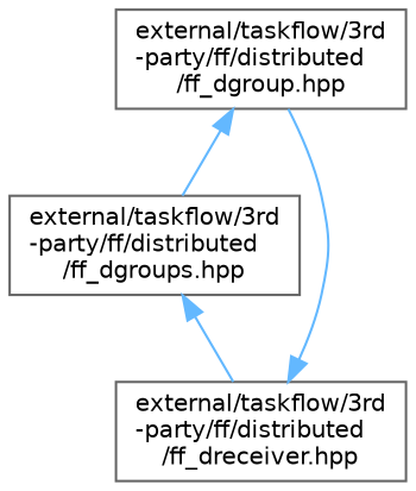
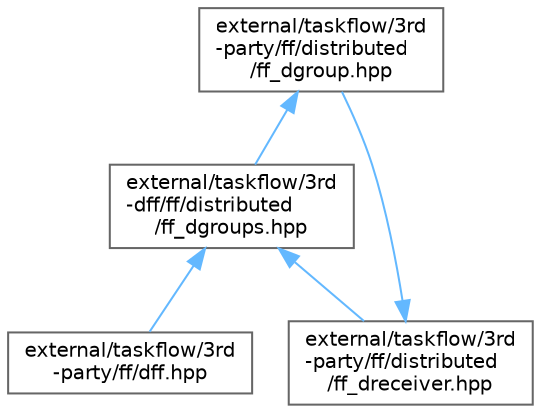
  digraph {
    node [color=grey40 fillcolor=white fontname=Helvetica fontsize=10 shape=box style=filled]
    edge [color=steelblue1 dir=back fontname=Helvetica fontsize=10 labelfontname=Helvetica labelfontsize=10 style=solid]
    n1 [height=0.2 label="external/taskflow/3rd\l-party/ff/distributed\l/ff_dgroup.hpp" width=0.4]
-   n2 [height=0.2 label="external/taskflow/3rd\l-party/ff/distributed\l/ff_dgroups.hpp" width=0.4]
+   n2 [height=0.2 label="external/taskflow/3rd\l-dff/ff/distributed\l/ff_dgroups.hpp" width=0.4]
+   n3 [height=0.2 label="external/taskflow/3rd\l-party/ff/dff.hpp" width=0.4]
    n4 [height=0.2 label="external/taskflow/3rd\l-party/ff/distributed\l/ff_dreceiver.hpp" width=0.4]
    n1 -> n2
+   n2 -> n3
    n2 -> n4
    n4 -> n1
  }
